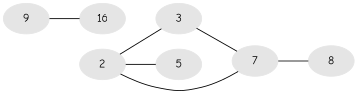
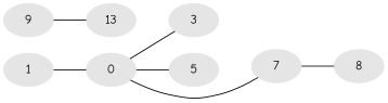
  graph {
    fontname="Comic Neue"
    rankdir=LR
    node [color=gray90 fontname="Comic Neue" style=filled]
    edge [fontname="Comic Neue"]
-   2 [super="+17"]
+   1 [super="+12"]
+   2 [super="+17" label=0]
    3 [super="+10"]
    5 [super="+6+13"]
    7
    8 [super="+18"]
    9 [super="+20"]
-   16 [super="+15+19"]
+   16 [super="+15+19" label=13]
+   1 -- 2
    2 -- 3
    2 -- 5
-   3 -- 7
    7 -- 2
    7 -- 8
    9 -- 16
  }
